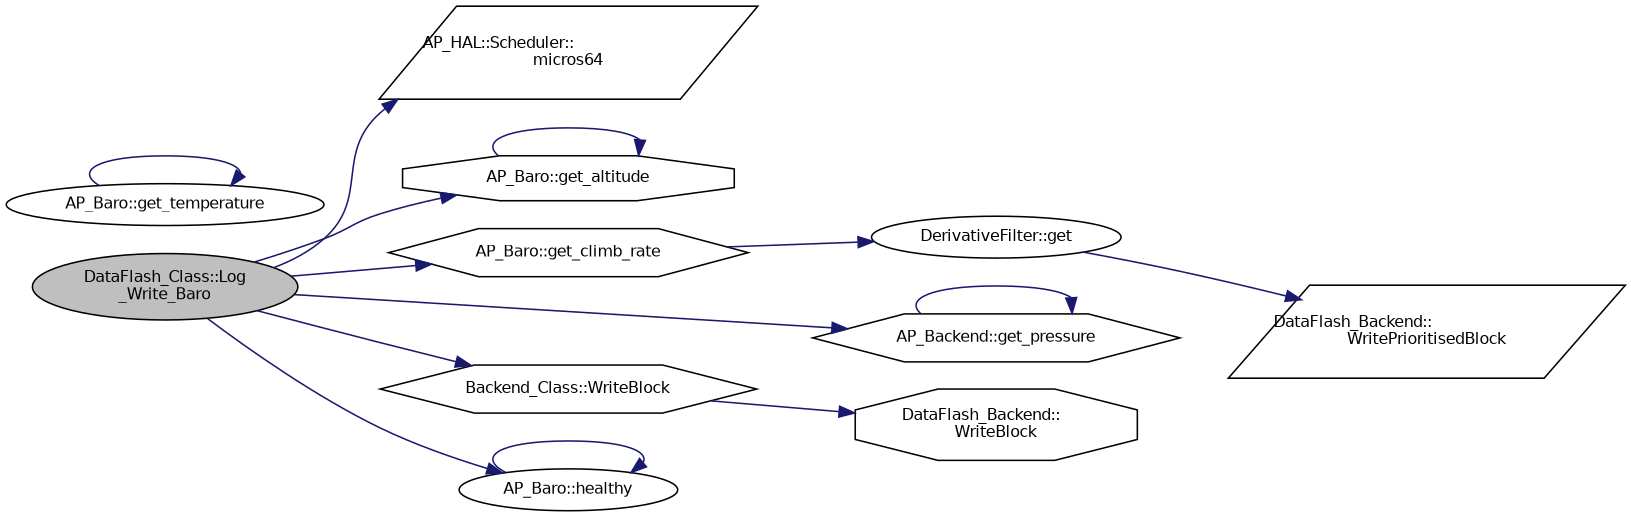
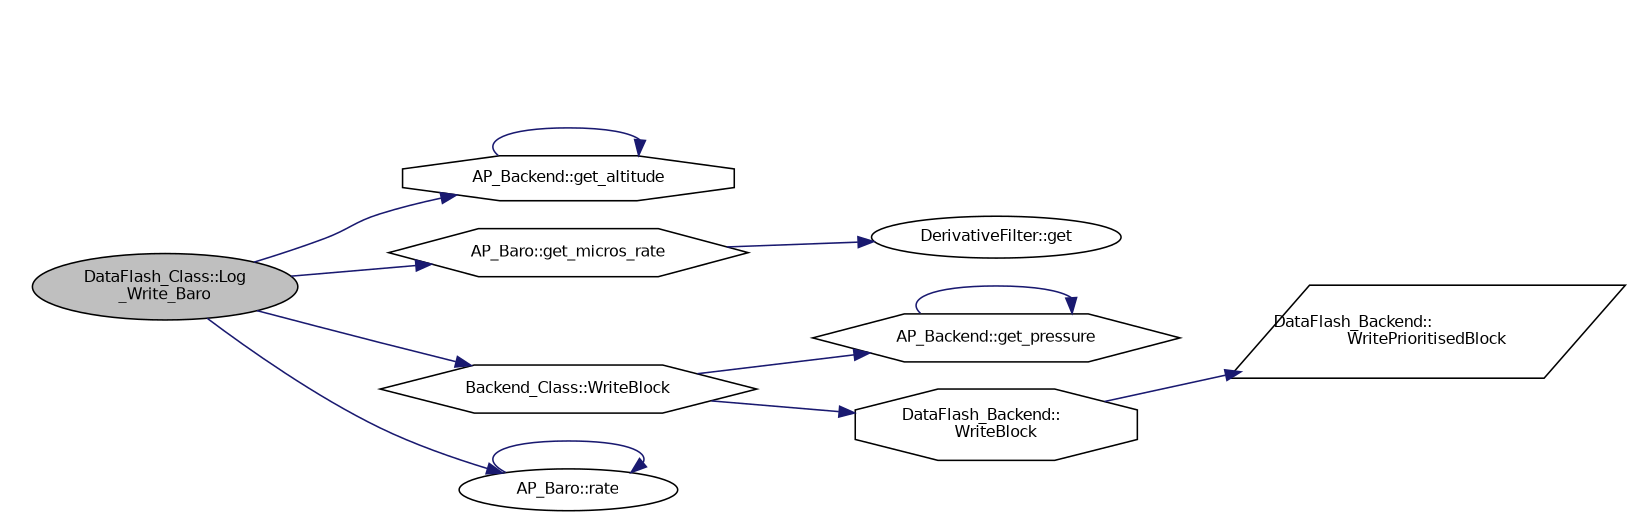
  digraph {
    rankdir=LR
    node [color=black fillcolor=white fontname=Helvetica fontsize=10 shape=ellipse style=filled]
    edge [color=midnightblue fontname=Helvetica fontsize=10 labelfontname=Helvetica labelfontsize=10 style=solid]
    n1 [fillcolor=grey75 fontcolor=black height=0.2 label="DataFlash_Class::Log\l_Write_Baro" width=0.4]
-   n2 [height=0.2 label="AP_HAL::Scheduler::\lmicros64" shape=parallelogram width=0.4]
-   n3 [height=0.2 label="AP_Baro::get_altitude" shape=octagon width=0.4]
+   n3 [height=0.2 label="AP_Backend::get_altitude" shape=octagon width=0.4]
    n4 [height=0.2 label="AP_Backend::get_pressure" shape=hexagon width=0.4]
-   n5 [height=0.2 label="AP_Baro::get_climb_rate" shape=hexagon width=0.4]
+   n5 [height=0.2 label="AP_Baro::get_micros_rate" shape=hexagon width=0.4]
    n6 [height=0.2 label="Backend_Class::WriteBlock" shape=hexagon width=0.4]
-   n7 [height=0.2 label="AP_Baro::healthy" width=0.4]
-   n8 [height=0.2 label="AP_Baro::get_temperature" width=0.4]
+   n7 [height=0.2 label="AP_Baro::rate" width=0.4]
    n9 [height=0.2 label="DerivativeFilter::get" width=0.4]
    n10 [height=0.2 label="DataFlash_Backend::\lWriteBlock" shape=octagon width=0.4]
    n11 [height=0.2 label="DataFlash_Backend::\lWritePrioritisedBlock" shape=parallelogram width=0.4]
-   n1 -> n2
    n1 -> n3
-   n1 -> n4
+   n6 -> n4
    n1 -> n5
    n1 -> n6
    n1 -> n7
    n3 -> n3
    n4 -> n4
    n5 -> n9
    n6 -> n10
    n7 -> n7
-   n8 -> n8
-   n9 -> n11
+   n10 -> n11
  }
